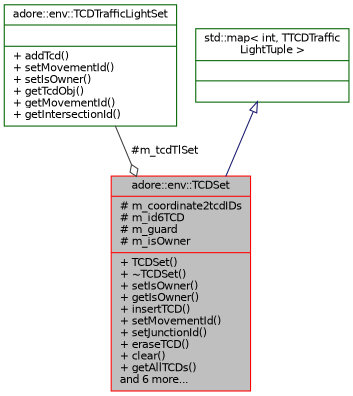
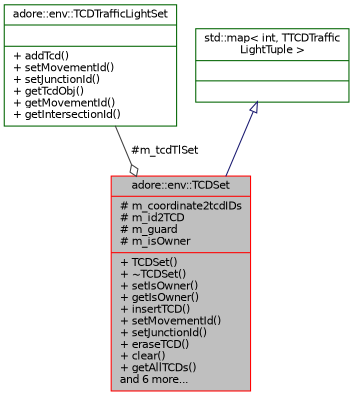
  digraph {
    node [color=darkgreen fillcolor=white fontname=Helvetica fontsize=10 shape=record style=filled]
    edge [fontname=Helvetica fontsize=10 labelfontname=Helvetica labelfontsize=10 style=solid]
-   n1 [color=red fillcolor=grey75 fontcolor=black height=0.2 label="{adore::env::TCDSet\n|# m_coordinate2tcdIDs\l# m_id6TCD\l# m_guard\l# m_isOwner\l|+ TCDSet()\l+ ~TCDSet()\l+ setIsOwner()\l+ getIsOwner()\l+ insertTCD()\l+ setMovementId()\l+ setJunctionId()\l+ eraseTCD()\l+ clear()\l+ getAllTCDs()\land 6 more...\l}" width=0.4]
-   n2 [height=0.2 label="{adore::env::TCDTrafficLightSet\n||+ addTcd()\l+ setMovementId()\l+ setIsOwner()\l+ getTcdObj()\l+ getMovementId()\l+ getIntersectionId()\l}" width=0.4]
+   n1 [color=red fillcolor=grey75 fontcolor=black height=0.2 label="{adore::env::TCDSet\n|# m_coordinate2tcdIDs\l# m_id2TCD\l# m_guard\l# m_isOwner\l|+ TCDSet()\l+ ~TCDSet()\l+ setIsOwner()\l+ getIsOwner()\l+ insertTCD()\l+ setMovementId()\l+ setJunctionId()\l+ eraseTCD()\l+ clear()\l+ getAllTCDs()\land 6 more...\l}" width=0.4]
+   n2 [height=0.2 label="{adore::env::TCDTrafficLightSet\n||+ addTcd()\l+ setMovementId()\l+ setJunctionId()\l+ getTcdObj()\l+ getMovementId()\l+ getIntersectionId()\l}" width=0.4]
    n3 [height=0.2 label="{std::map\< int, TTCDTraffic\lLightTuple \>\n||}" width=0.4]
    n2 -> n1 [arrowhead=odiamond color=grey25 label=" #m_tcdTlSet"]
    n3 -> n1 [arrowtail=onormal color=midnightblue dir=back]
  }
